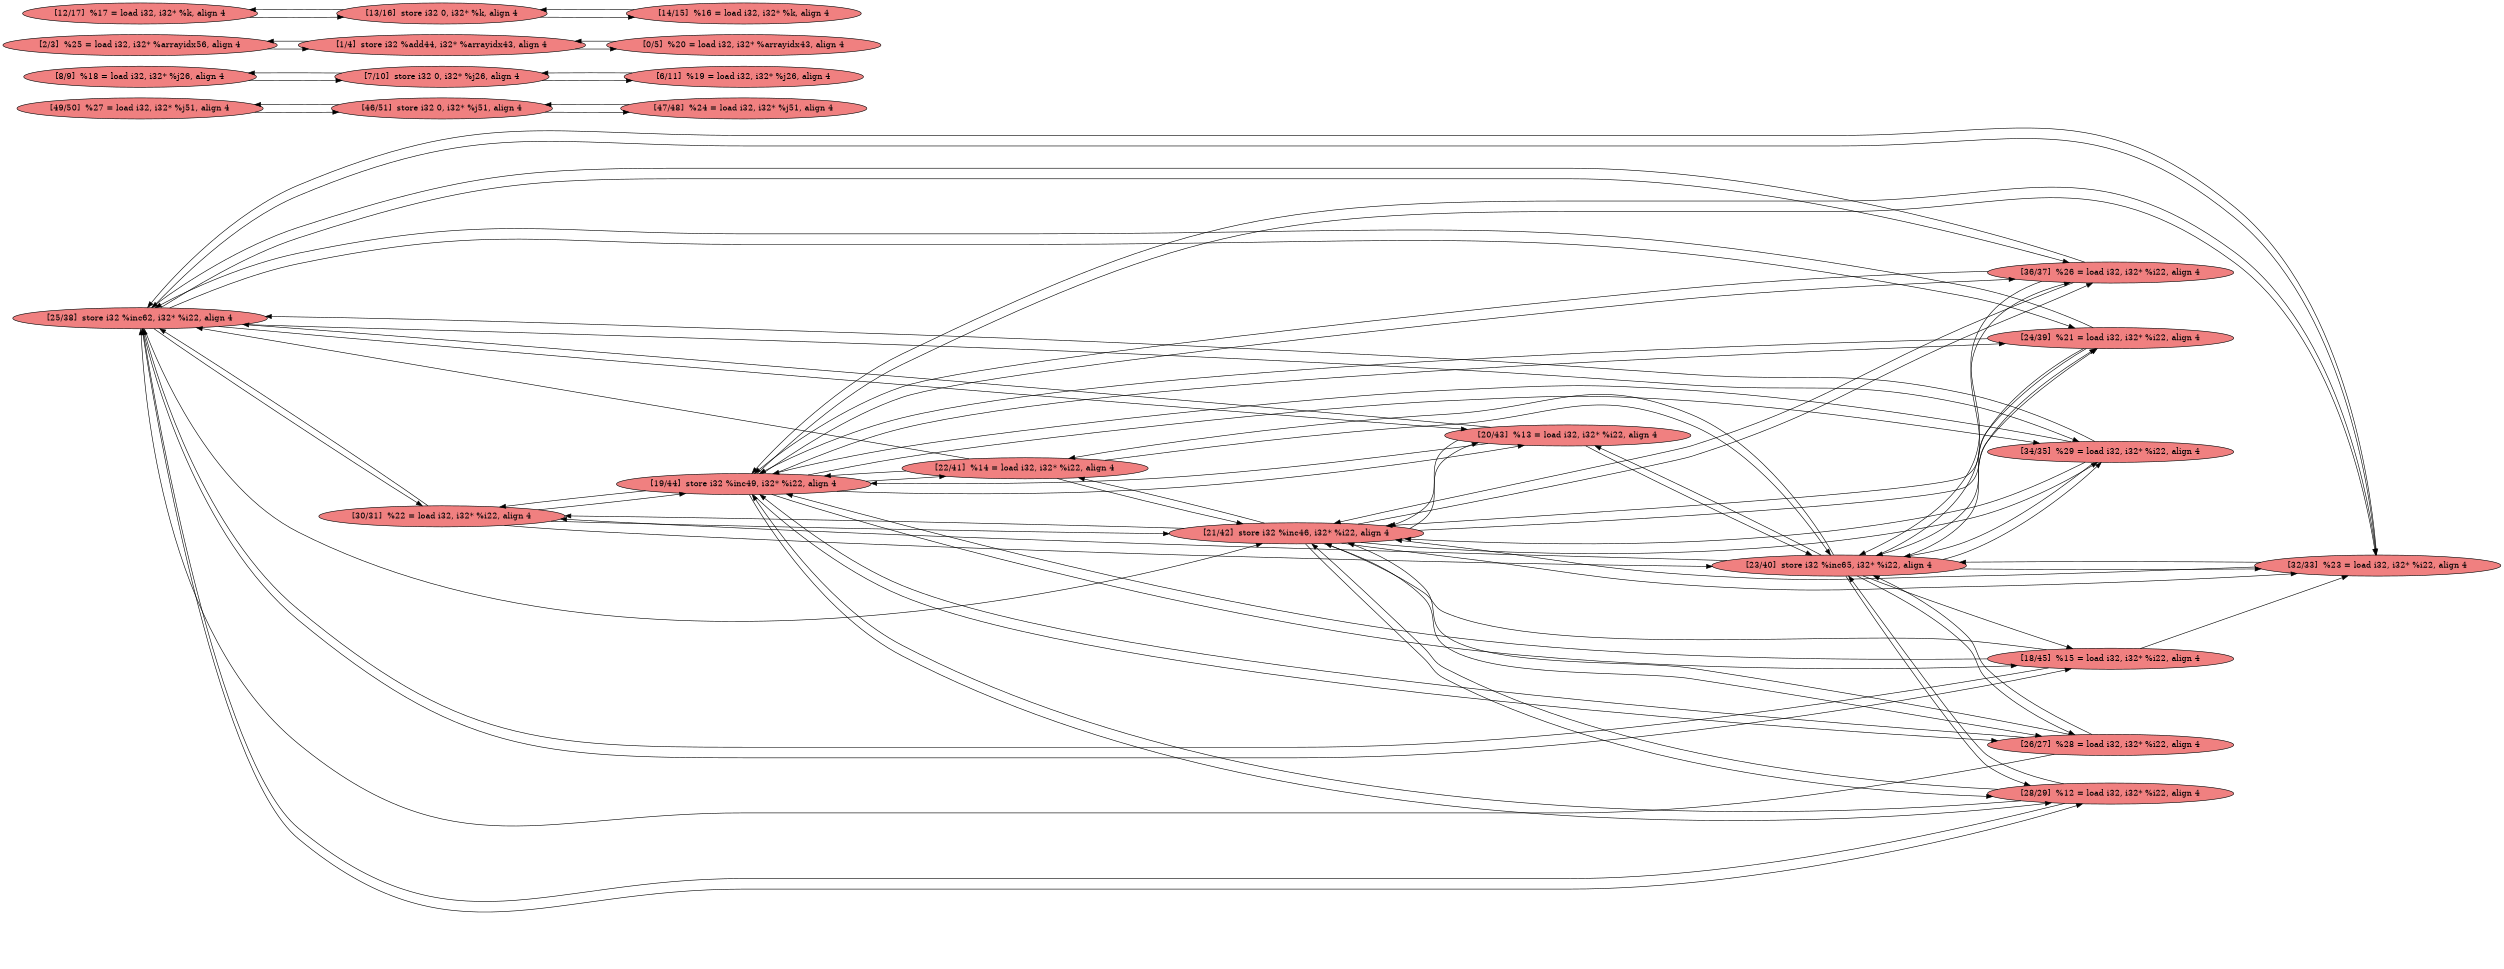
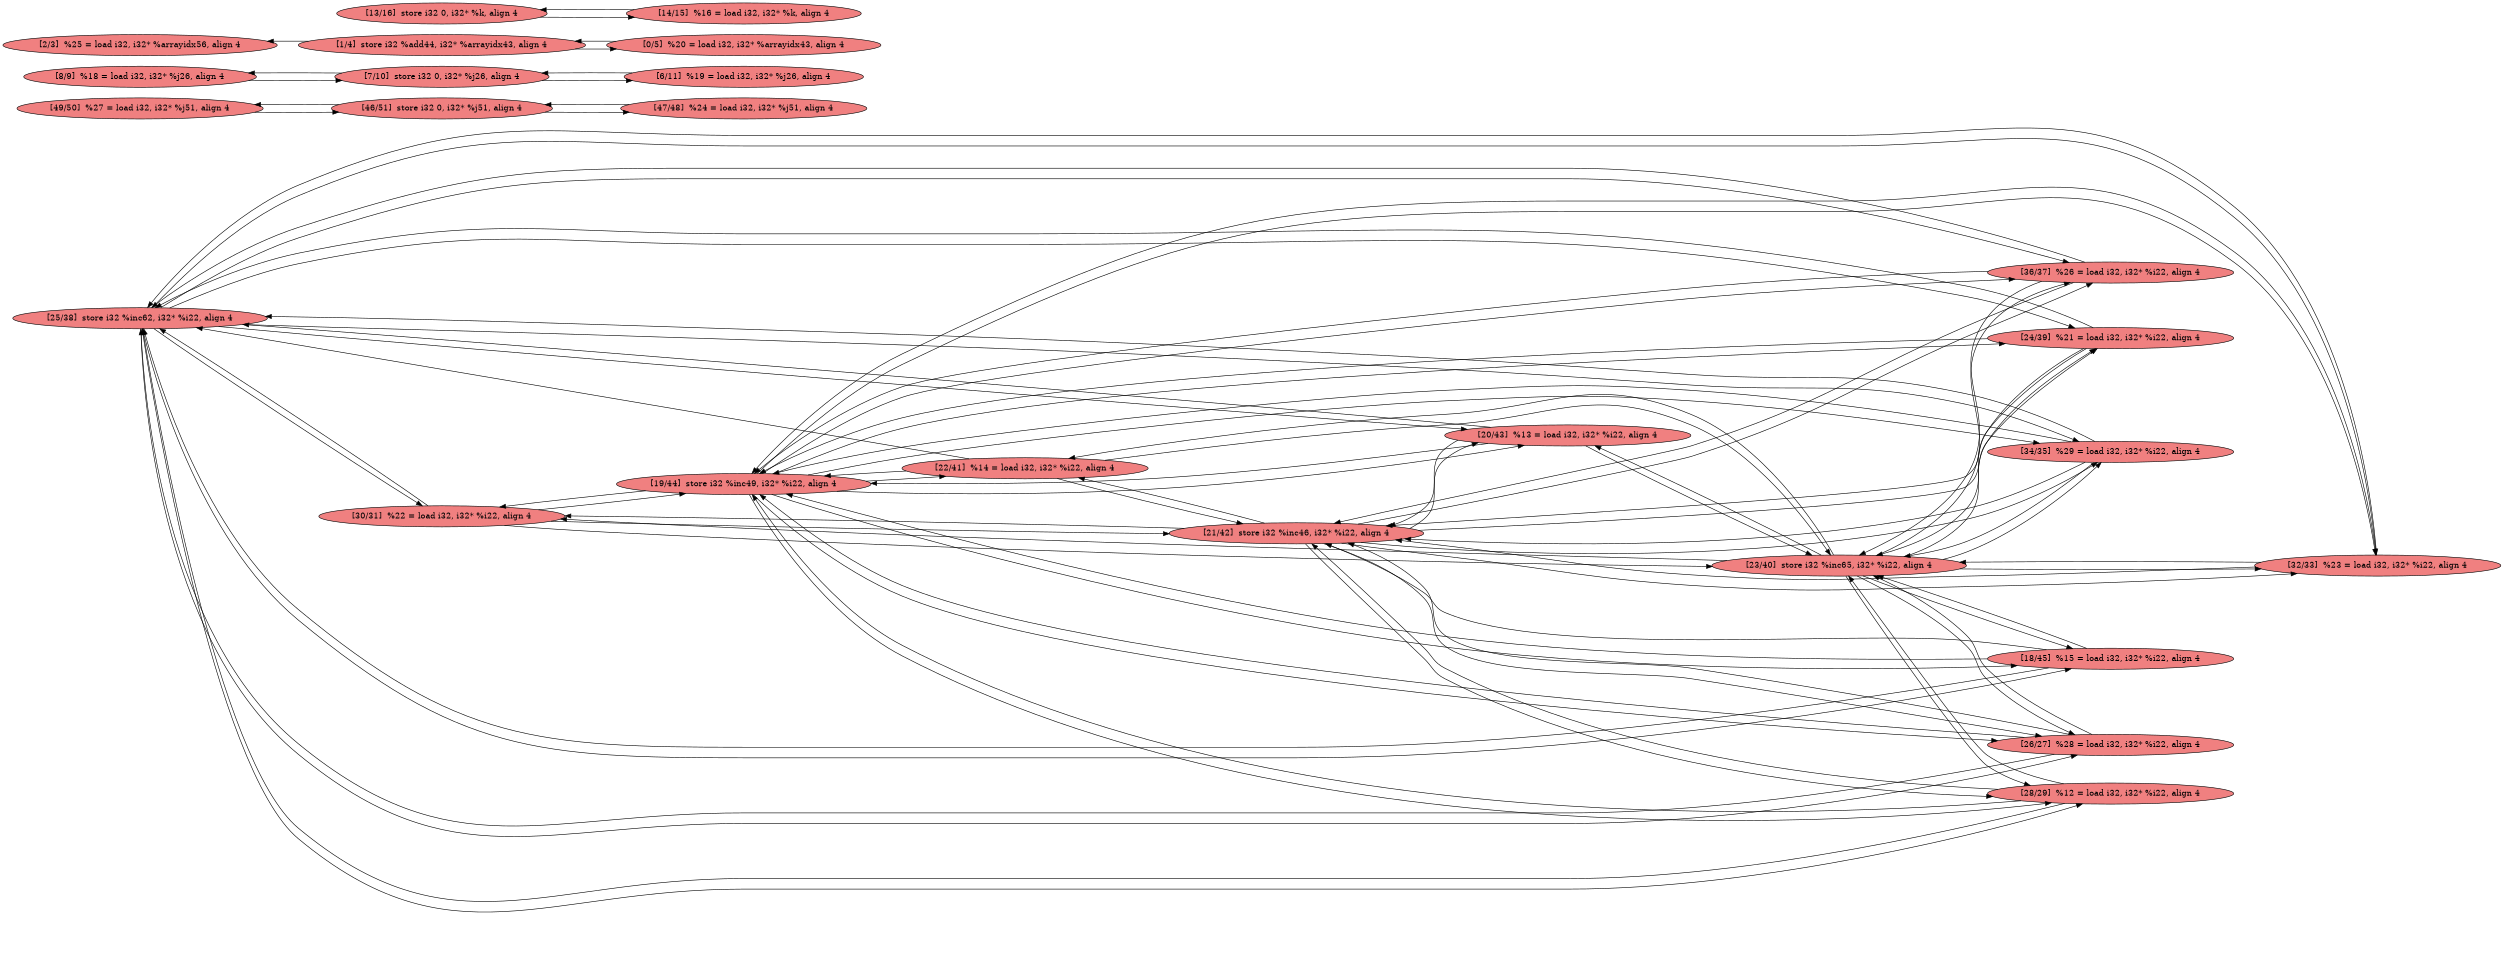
  digraph {
    fontname="DejaVu Serif"
    rankdir=LR
    node [fillcolor=lightcoral fontname="DejaVu Serif" shape=ellipse style=filled]
    edge [fontname="DejaVu Serif"]
    n1 [label="[25/38]  store i32 %inc62, i32* %i22, align 4"]
    n2 [label="[30/31]  %22 = load i32, i32* %i22, align 4"]
    n3 [label="[36/37]  %26 = load i32, i32* %i22, align 4"]
    n4 [label="[24/39]  %21 = load i32, i32* %i22, align 4"]
    n5 [label="[34/35]  %29 = load i32, i32* %i22, align 4"]
    n6 [label="[32/33]  %23 = load i32, i32* %i22, align 4"]
    n7 [label="[18/45]  %15 = load i32, i32* %i22, align 4"]
    n8 [label="[26/27]  %28 = load i32, i32* %i22, align 4"]
    n9 [label="[28/29]  %12 = load i32, i32* %i22, align 4"]
    n10 [label="[20/43]  %13 = load i32, i32* %i22, align 4"]
    n11 [label="[23/40]  store i32 %inc65, i32* %i22, align 4"]
    n12 [label="[21/42]  store i32 %inc46, i32* %i22, align 4"]
    n13 [label="[19/44]  store i32 %inc49, i32* %i22, align 4"]
    n14 [label="[22/41]  %14 = load i32, i32* %i22, align 4"]
    n15 [label="[49/50]  %27 = load i32, i32* %j51, align 4"]
    n16 [label="[46/51]  store i32 0, i32* %j51, align 4"]
    n17 [label="[47/48]  %24 = load i32, i32* %j51, align 4"]
    n18 [label="[8/9]  %18 = load i32, i32* %j26, align 4"]
    n19 [label="[7/10]  store i32 0, i32* %j26, align 4"]
    n20 [label="[6/11]  %19 = load i32, i32* %j26, align 4"]
    n21 [label="[2/3]  %25 = load i32, i32* %arrayidx56, align 4"]
    n22 [label="[1/4]  store i32 %add44, i32* %arrayidx43, align 4"]
    n23 [label="[0/5]  %20 = load i32, i32* %arrayidx43, align 4"]
-   n24 [label="[12/17]  %17 = load i32, i32* %k, align 4"]
    n25 [label="[13/16]  store i32 0, i32* %k, align 4"]
    n26 [label="[14/15]  %16 = load i32, i32* %k, align 4"]
    n1 -> n2
    n1 -> n3
    n1 -> n4
    n1 -> n5
    n1 -> n6
    n1 -> n7
-   n1 -> n12
+   n1 -> n8
    n1 -> n9
    n1 -> n10
    n2 -> n1
    n2 -> n11
    n2 -> n12
    n2 -> n13
    n3 -> n1
    n3 -> n11
    n3 -> n12
    n3 -> n13
    n4 -> n1
    n4 -> n11
    n4 -> n12
    n4 -> n13
    n5 -> n1
    n5 -> n11
    n5 -> n12
    n5 -> n13
    n6 -> n1
    n6 -> n11
    n6 -> n12
    n6 -> n13
    n7 -> n1
-   n7 -> n6
+   n7 -> n11
    n7 -> n12
    n7 -> n13
    n8 -> n1
    n8 -> n11
    n8 -> n12
    n8 -> n13
    n9 -> n1
    n9 -> n11
    n9 -> n12
    n9 -> n13
    n10 -> n1
    n10 -> n11
    n10 -> n12
    n10 -> n13
    n11 -> n2
    n11 -> n3
    n11 -> n4
    n11 -> n5
    n11 -> n6
    n11 -> n7
    n11 -> n8
    n11 -> n9
    n11 -> n10
    n11 -> n14
    n12 -> n2
    n12 -> n3
    n12 -> n4
    n12 -> n5
    n12 -> n6
    n12 -> n8
    n12 -> n9
    n12 -> n10
    n12 -> n14
    n13 -> n2
    n13 -> n3
    n13 -> n4
    n13 -> n5
    n13 -> n6
    n13 -> n7
    n13 -> n8
    n13 -> n9
    n13 -> n10
    n13 -> n14
    n14 -> n1
    n14 -> n11
    n14 -> n12
    n14 -> n13
    n15 -> n16
    n16 -> n15
    n16 -> n17
    n17 -> n16
    n18 -> n19
    n19 -> n18
    n19 -> n20
    n20 -> n19
-   n21 -> n22
    n22 -> n21
    n22 -> n23
    n23 -> n22
-   n24 -> n25
-   n25 -> n24
    n25 -> n26
    n26 -> n25
  }
